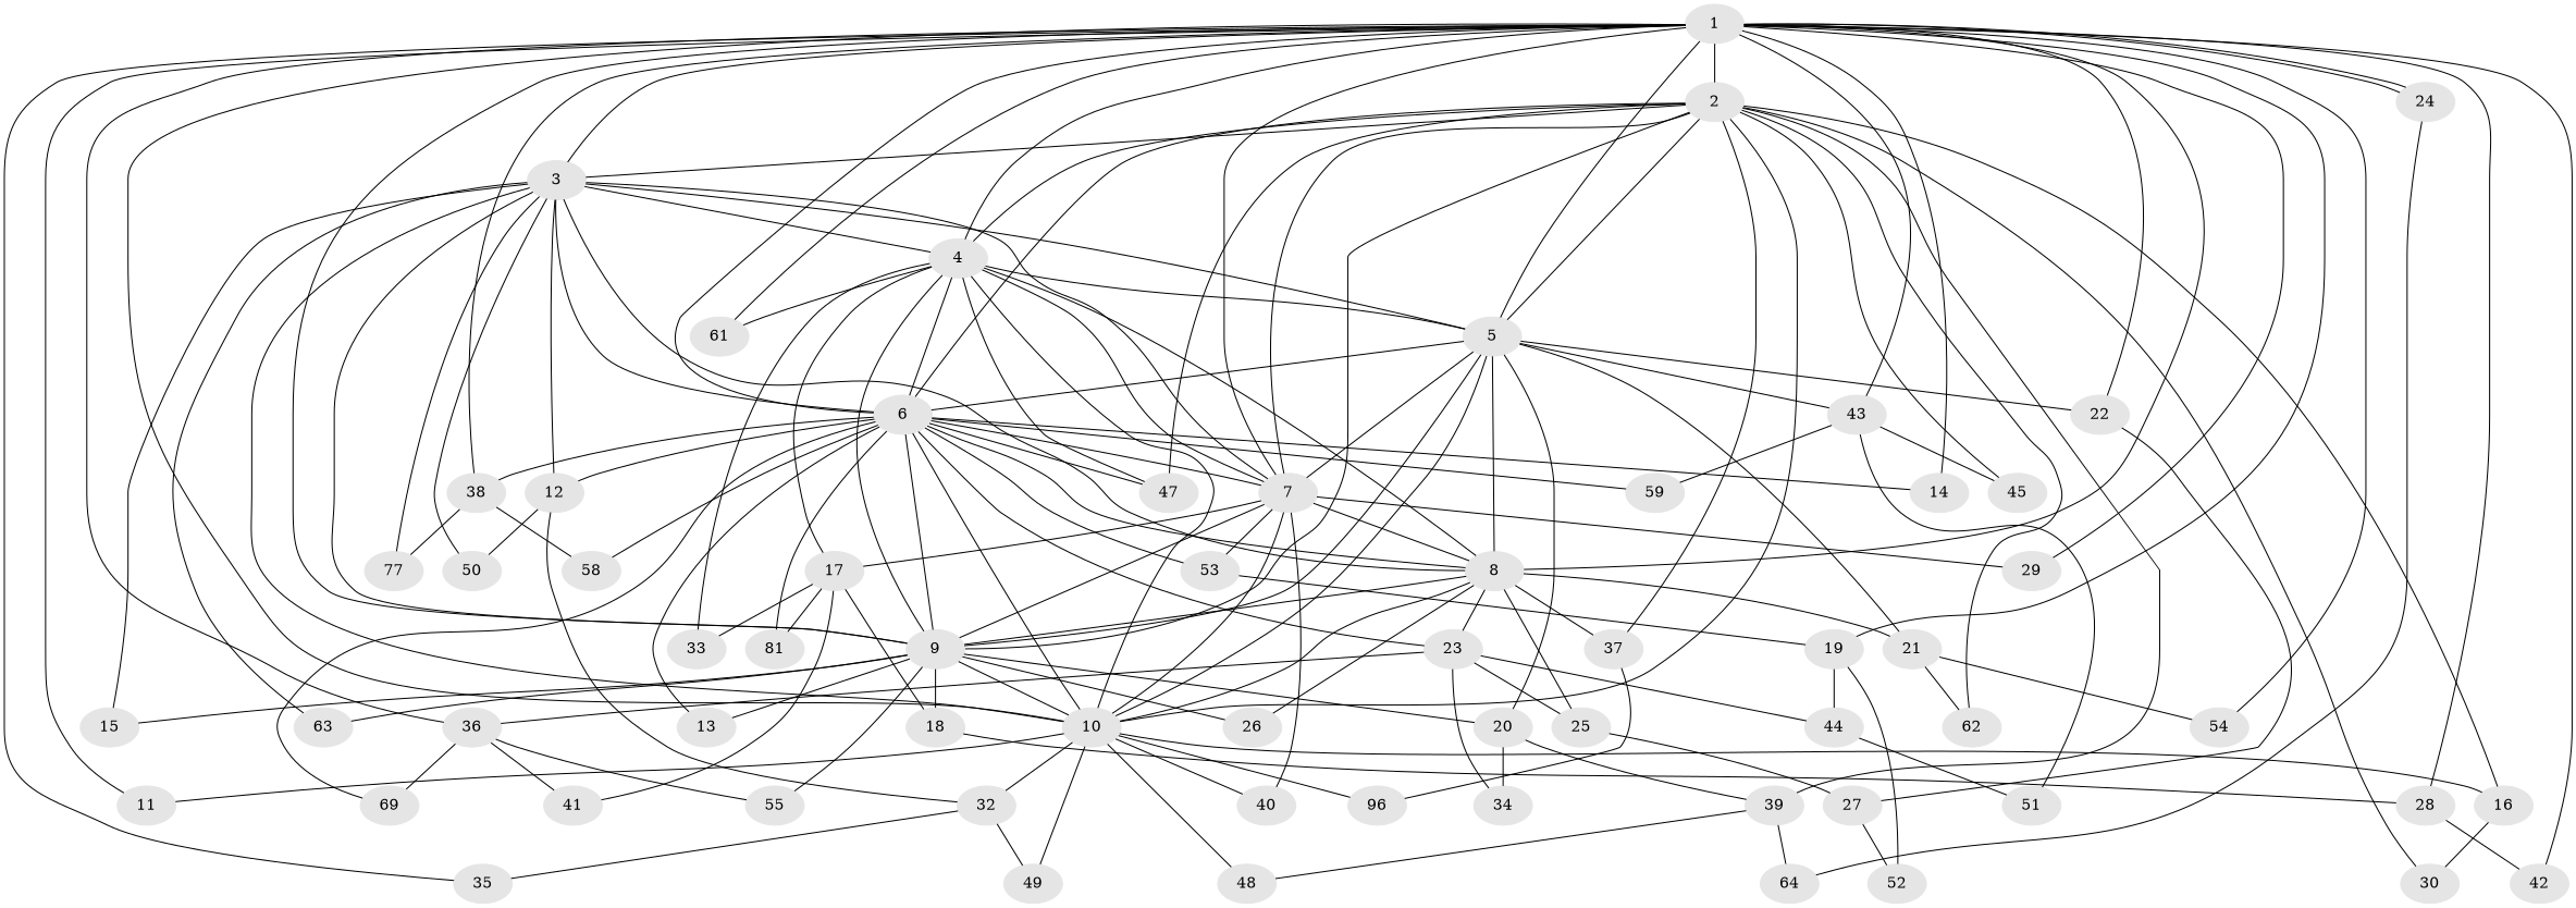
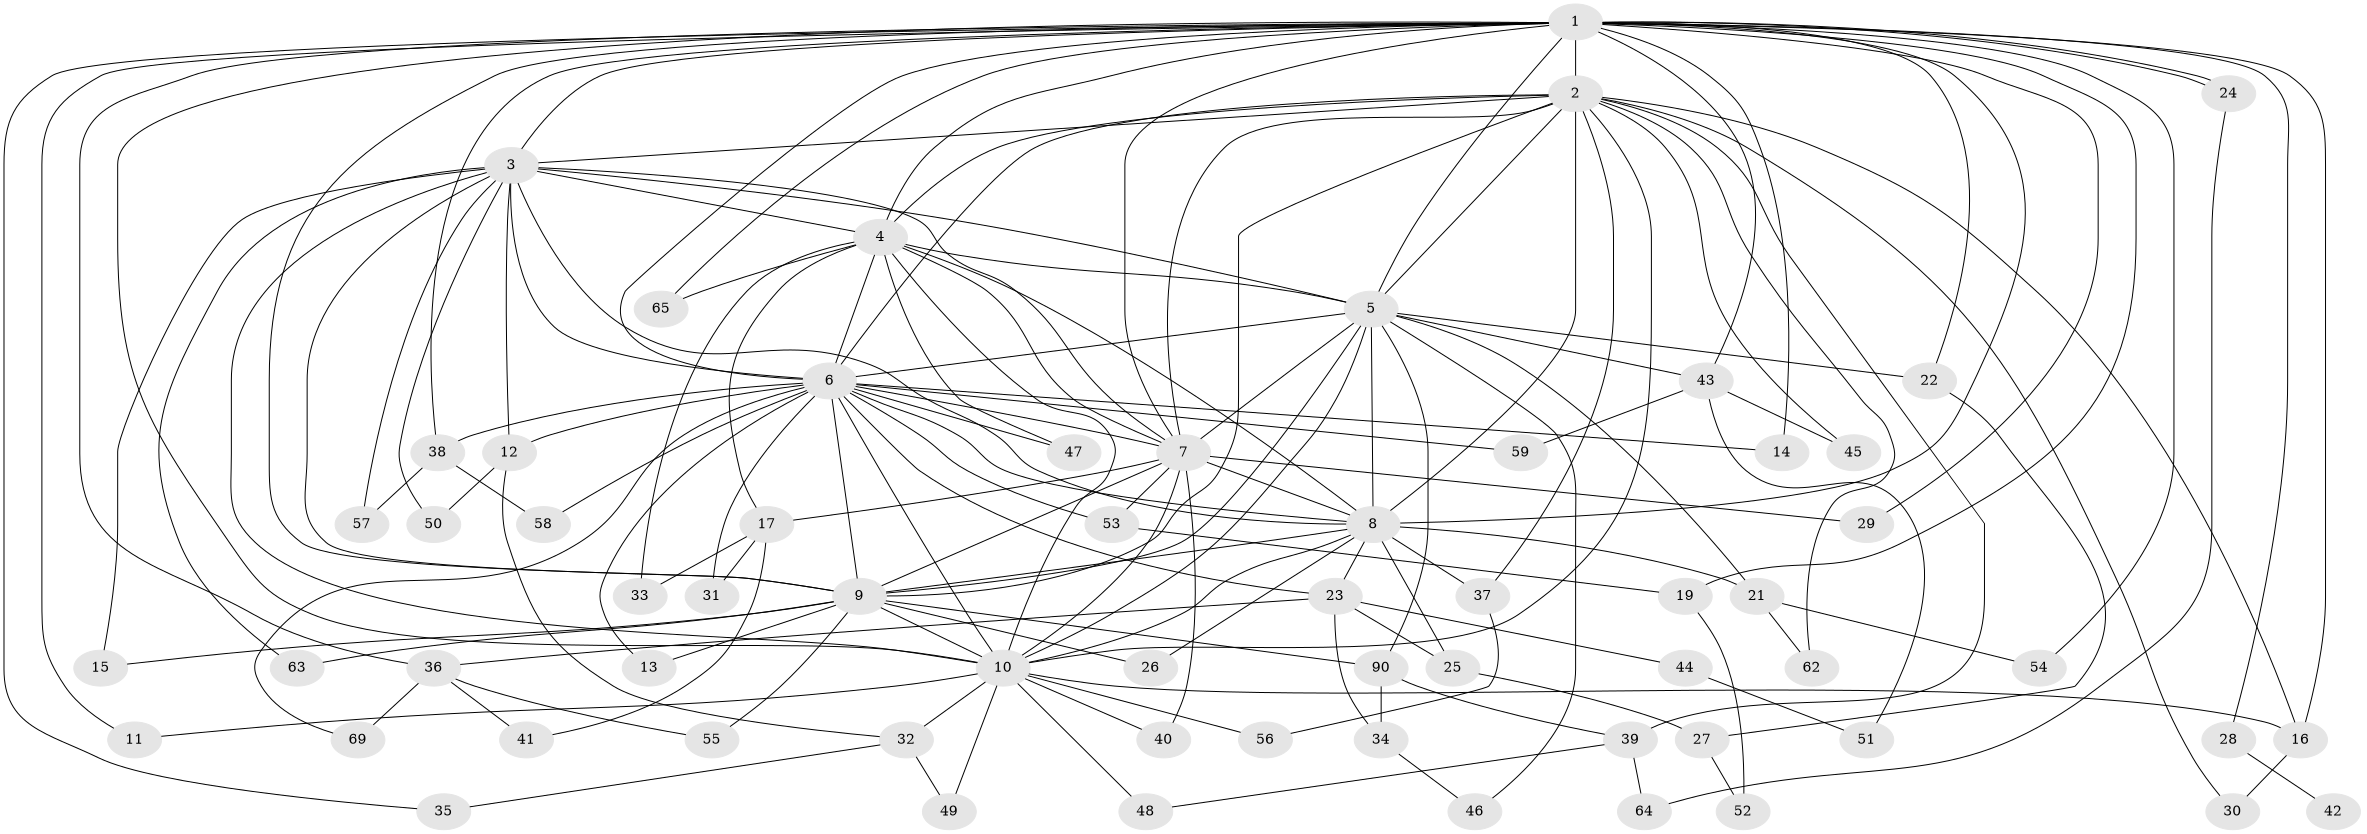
  graph {
    node [color=gray90 style=filled]
    1
    2
    3
    4
    5
    6
    7
    8
    9
    10
    11
    14
    19
    22
    24
    28
    29
    35
    36
    38
    42
    43
    54
-   61
+   61 [label=65]
    16
    30
    37
    39
    45
    62
    12
    50
-   57 [label=77]
+   57
    63
    15
    17
    33
    47
-   20
+   20 [label=90]
    21
+   46
    13
    23
-   31 [label=81]
+   31
    53
    58
    59
    n48 [label=69]
    40
    25
    26
-   18
    55
    32
    48
    49
-   56 [label=96]
+   56
    44
    52
    27
    64
    41
    51
    34
    1 -- 2
    1 -- 3
    1 -- 4
    1 -- 5
    1 -- 6
    1 -- 7
    1 -- 8
    1 -- 9
    1 -- 10
    1 -- 11
    1 -- 14
    1 -- 19
    1 -- 22
    1 -- 24
    1 -- 24
    1 -- 28
    1 -- 29
    1 -- 35
    1 -- 36
    1 -- 38
-   1 -- 42
+   1 -- 16
    1 -- 43
    1 -- 54
    1 -- 61
    2 -- 3
    2 -- 4
    2 -- 5
    2 -- 6
    2 -- 7
-   2 -- 47
+   2 -- 8
    2 -- 9
    2 -- 10
    2 -- 16
    2 -- 30
    2 -- 37
    2 -- 39
    2 -- 45
    2 -- 62
    3 -- 4
    3 -- 5
    3 -- 6
    3 -- 7
    3 -- 8
    3 -- 9
    3 -- 10
    3 -- 12
    3 -- 50
    3 -- 57
    3 -- 63
    3 -- 15
    4 -- 5
    4 -- 6
    4 -- 7
    4 -- 8
-   4 -- 9
    4 -- 10
    4 -- 61
    4 -- 17
    4 -- 33
    4 -- 47
    5 -- 6
    5 -- 7
    5 -- 8
    5 -- 9
    5 -- 10
    5 -- 22
    5 -- 43
    5 -- 20
    5 -- 21
+   5 -- 46
    6 -- 7
    6 -- 8
    6 -- 9
    6 -- 10
    6 -- 14
    6 -- 38
    6 -- 12
    6 -- 47
    6 -- 13
    6 -- 23
    6 -- 31
    6 -- 53
    6 -- 58
    6 -- 59
    6 -- n48
    7 -- 8
    7 -- 9
    7 -- 10
    7 -- 29
    7 -- 17
    7 -- 53
    7 -- 40
    8 -- 9
    8 -- 10
    8 -- 37
    8 -- 21
    8 -- 23
    8 -- 25
    8 -- 26
    9 -- 10
    9 -- 63
    9 -- 15
    9 -- 20
    9 -- 13
    9 -- 26
-   9 -- 18
    9 -- 55
    10 -- 11
    10 -- 16
    10 -- 40
    10 -- 32
    10 -- 48
    10 -- 49
    10 -- 56
-   19 -- 44
    19 -- 52
    22 -- 27
    24 -- 64
    28 -- 42
    36 -- n48
    36 -- 55
    36 -- 41
    38 -- 57
    38 -- 58
    43 -- 45
    43 -- 59
    43 -- 51
    16 -- 30
    37 -- 56
    39 -- 48
    39 -- 64
    12 -- 50
    12 -- 32
    17 -- 33
    17 -- 31
-   17 -- 18
    17 -- 41
    20 -- 39
    20 -- 34
    21 -- 54
    21 -- 62
    23 -- 36
    23 -- 25
    23 -- 44
    23 -- 34
    53 -- 19
    25 -- 27
-   18 -- 28
    32 -- 35
    32 -- 49
    44 -- 51
    27 -- 52
+   34 -- 46
  }
